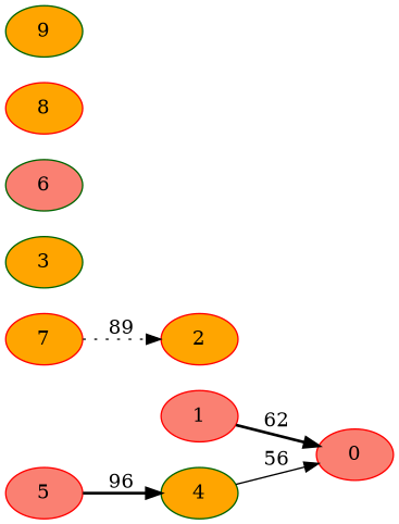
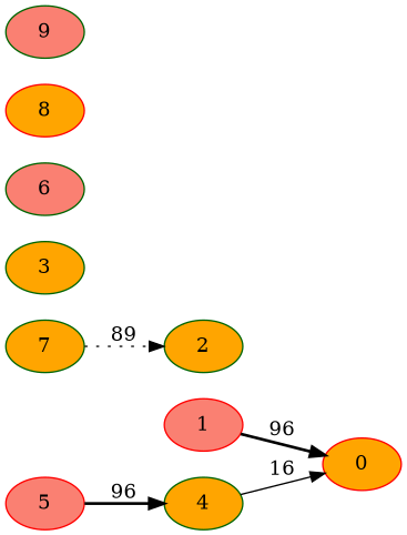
  digraph {
    rankdir=LR
    ranksep=equally
    node [color=red fillcolor=salmon style=filled]
    edge [style=bold]
-   0
+   0 [fillcolor=orange]
    1
-   2 [fillcolor=orange]
+   2 [color=darkgreen fillcolor=orange]
    3 [color=darkgreen fillcolor=orange]
    4 [color=darkgreen fillcolor=orange]
    5
    6 [color=darkgreen]
-   7 [fillcolor=orange]
+   7 [color=darkgreen fillcolor=orange]
    8 [fillcolor=orange]
-   9 [color=darkgreen fillcolor=orange]
+   9 [color=darkgreen]
    subgraph sub_1 {
      rank=same
      0
    }
    subgraph sub_2 {
      rank=same
      1
    }
    subgraph sub_3 {
      rank=same
    }
    subgraph sub_4 {
      rank=same
      2
    }
    subgraph sub_5 {
      rank=same
    }
    subgraph sub_6 {
      rank=same
      3
    }
    subgraph sub_7 {
      rank=same
      4
    }
    subgraph sub_8 {
      rank=same
    }
    subgraph sub_9 {
      rank=same
      5
    }
    subgraph sub_10 {
      rank=same
    }
    subgraph sub_11 {
      rank=same
      6
    }
    subgraph sub_12 {
      rank=same
      7
    }
    subgraph sub_13 {
      rank=same
      8
    }
    subgraph sub_14 {
      rank=same
      9
    }
-   1 -> 0 [label=62]
-   4 -> 0 [label=56 style=solid]
+   1 -> 0 [label=96]
+   4 -> 0 [label=16 style=solid]
    5 -> 4 [label=96]
    7 -> 2 [label=89 style=dotted]
  }
